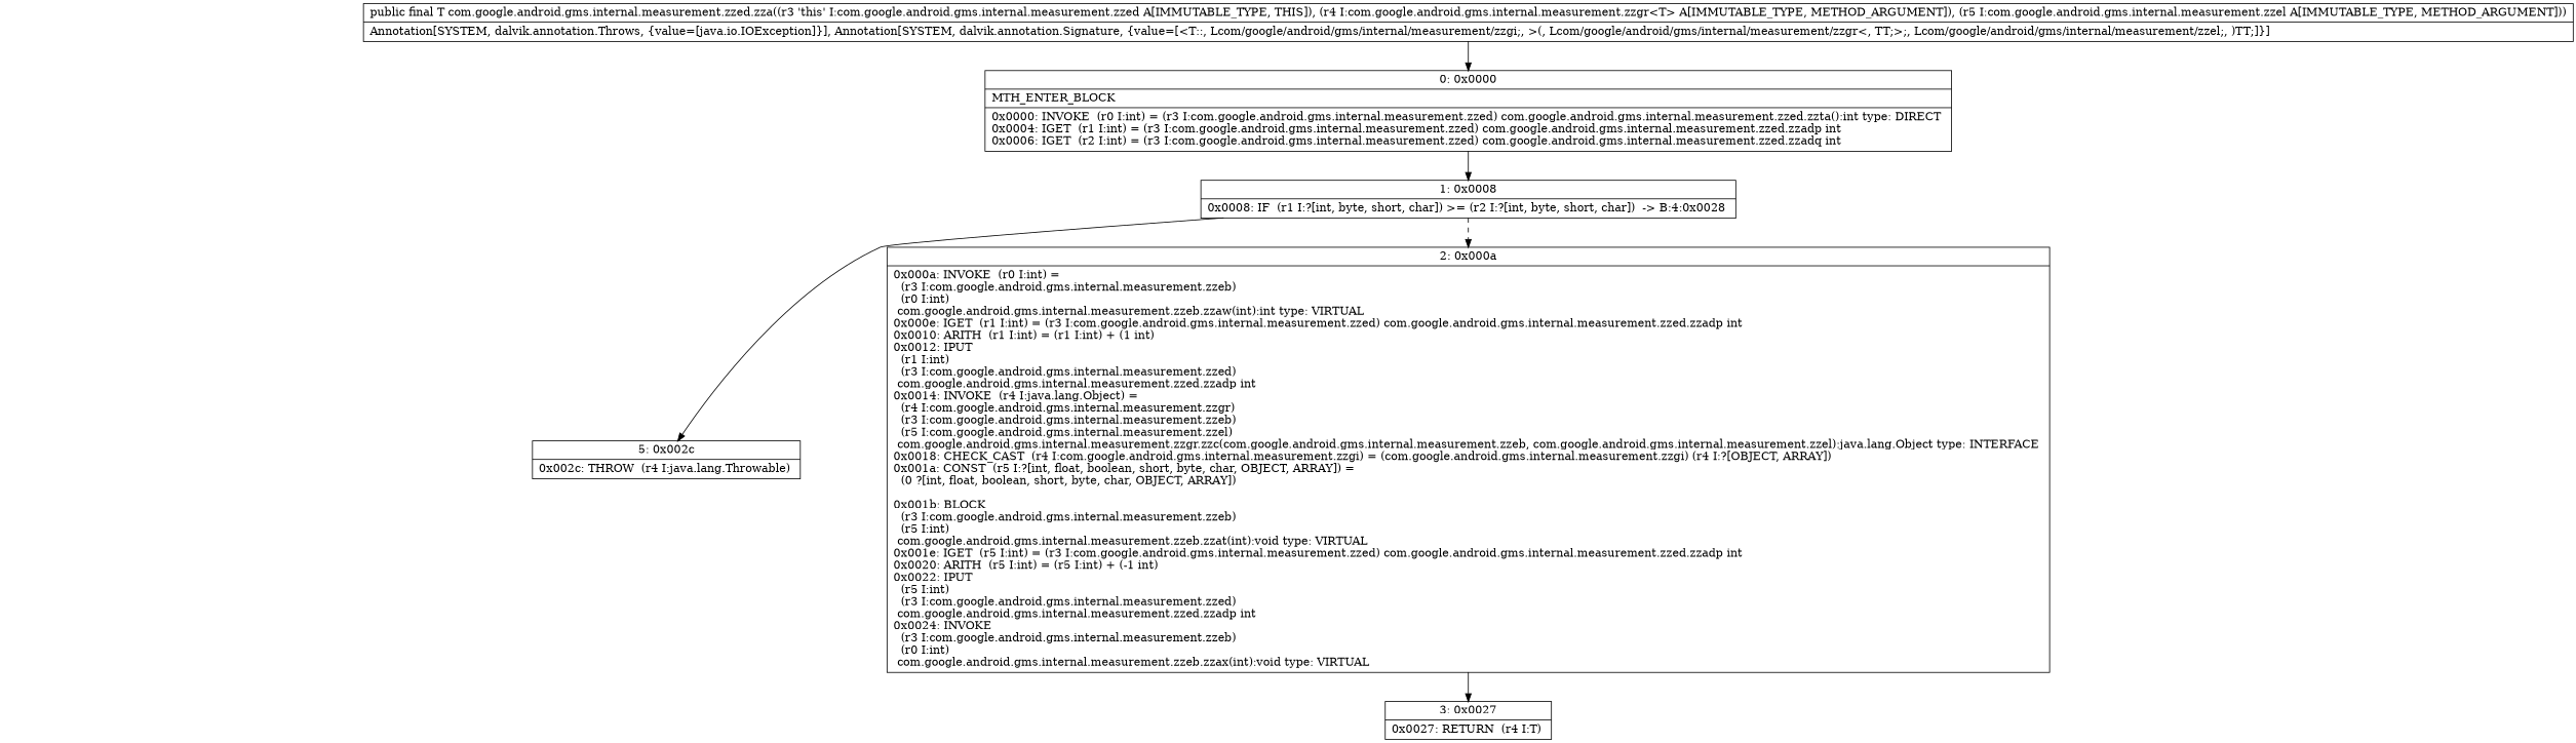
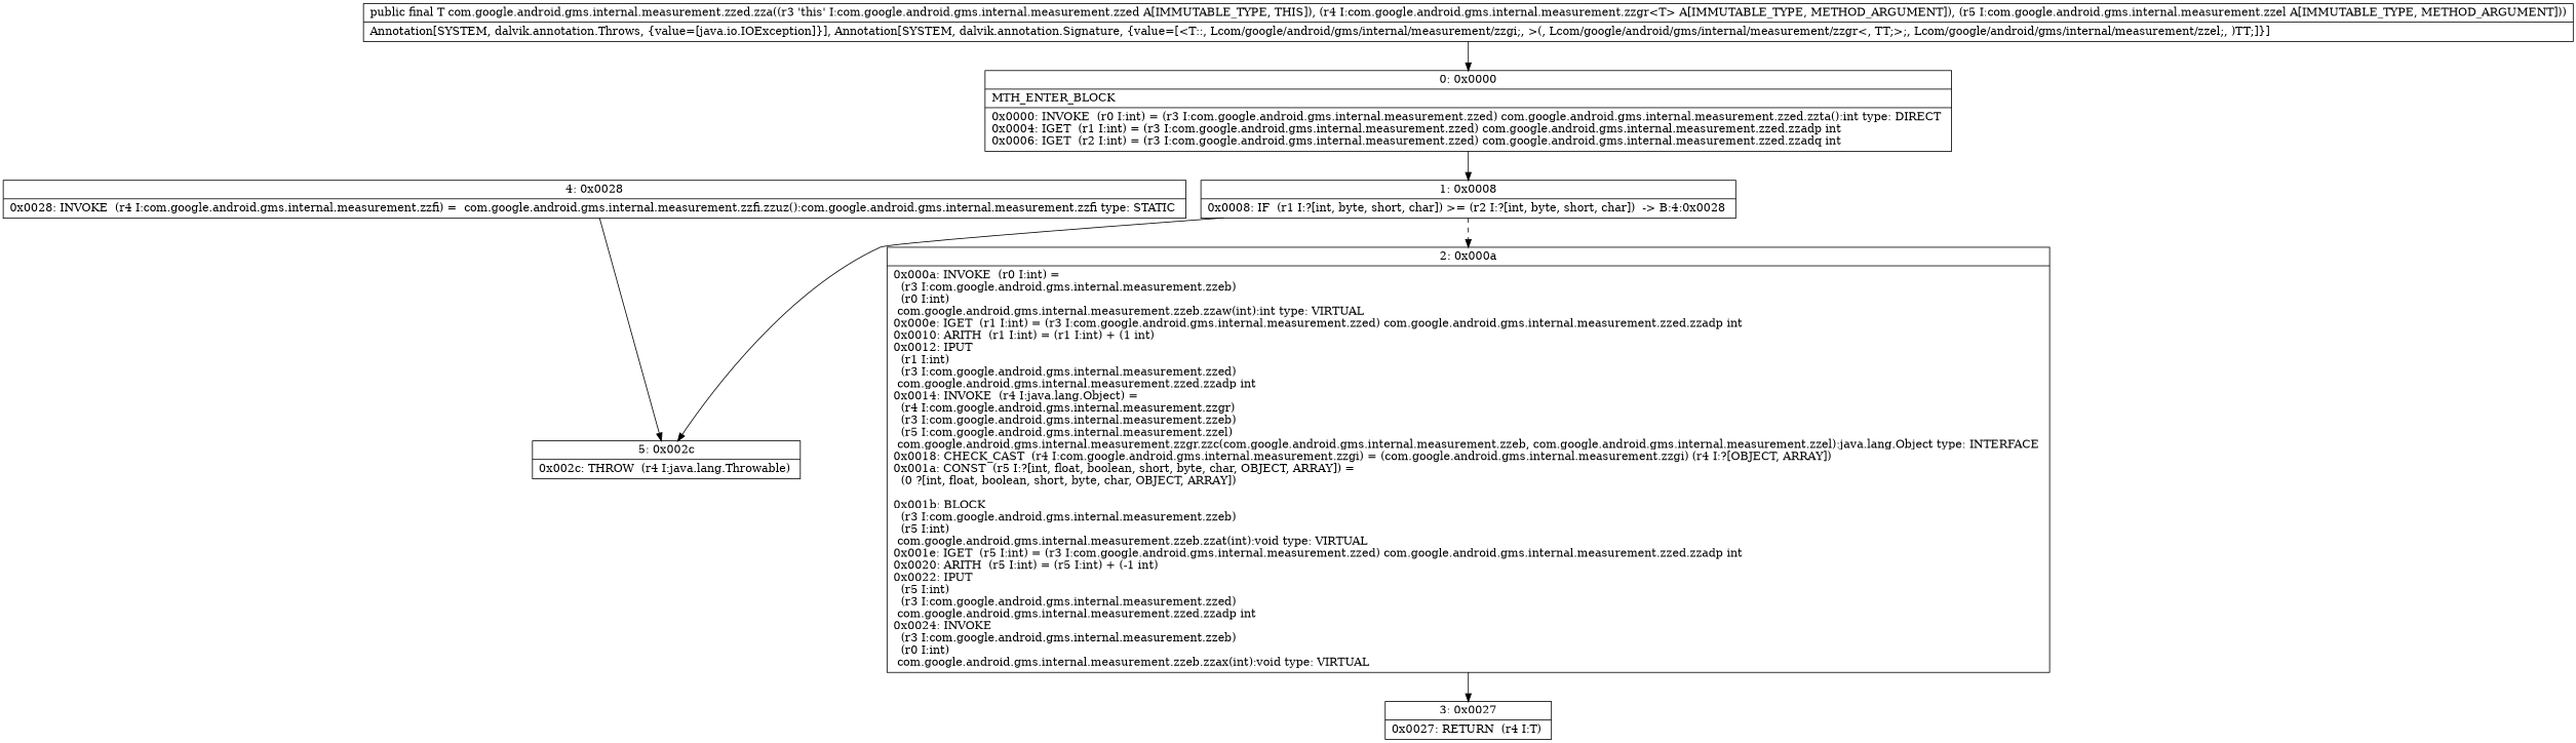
  digraph {
    node [shape=record]
    n1 [label="{0\:\ 0x0000|MTH_ENTER_BLOCK\l|0x0000: INVOKE  (r0 I:int) = (r3 I:com.google.android.gms.internal.measurement.zzed) com.google.android.gms.internal.measurement.zzed.zzta():int type: DIRECT \l0x0004: IGET  (r1 I:int) = (r3 I:com.google.android.gms.internal.measurement.zzed) com.google.android.gms.internal.measurement.zzed.zzadp int \l0x0006: IGET  (r2 I:int) = (r3 I:com.google.android.gms.internal.measurement.zzed) com.google.android.gms.internal.measurement.zzed.zzadq int \l}"]
    n2 [label="{1\:\ 0x0008|0x0008: IF  (r1 I:?[int, byte, short, char]) \>= (r2 I:?[int, byte, short, char])  \-\> B:4:0x0028 \l}"]
    n3 [label="{2\:\ 0x000a|0x000a: INVOKE  (r0 I:int) = \l  (r3 I:com.google.android.gms.internal.measurement.zzeb)\l  (r0 I:int)\l com.google.android.gms.internal.measurement.zzeb.zzaw(int):int type: VIRTUAL \l0x000e: IGET  (r1 I:int) = (r3 I:com.google.android.gms.internal.measurement.zzed) com.google.android.gms.internal.measurement.zzed.zzadp int \l0x0010: ARITH  (r1 I:int) = (r1 I:int) + (1 int) \l0x0012: IPUT  \l  (r1 I:int)\l  (r3 I:com.google.android.gms.internal.measurement.zzed)\l com.google.android.gms.internal.measurement.zzed.zzadp int \l0x0014: INVOKE  (r4 I:java.lang.Object) = \l  (r4 I:com.google.android.gms.internal.measurement.zzgr)\l  (r3 I:com.google.android.gms.internal.measurement.zzeb)\l  (r5 I:com.google.android.gms.internal.measurement.zzel)\l com.google.android.gms.internal.measurement.zzgr.zzc(com.google.android.gms.internal.measurement.zzeb, com.google.android.gms.internal.measurement.zzel):java.lang.Object type: INTERFACE \l0x0018: CHECK_CAST  (r4 I:com.google.android.gms.internal.measurement.zzgi) = (com.google.android.gms.internal.measurement.zzgi) (r4 I:?[OBJECT, ARRAY]) \l0x001a: CONST  (r5 I:?[int, float, boolean, short, byte, char, OBJECT, ARRAY]) = \l  (0 ?[int, float, boolean, short, byte, char, OBJECT, ARRAY])\l \l0x001b: BLOCK  \l  (r3 I:com.google.android.gms.internal.measurement.zzeb)\l  (r5 I:int)\l com.google.android.gms.internal.measurement.zzeb.zzat(int):void type: VIRTUAL \l0x001e: IGET  (r5 I:int) = (r3 I:com.google.android.gms.internal.measurement.zzed) com.google.android.gms.internal.measurement.zzed.zzadp int \l0x0020: ARITH  (r5 I:int) = (r5 I:int) + (\-1 int) \l0x0022: IPUT  \l  (r5 I:int)\l  (r3 I:com.google.android.gms.internal.measurement.zzed)\l com.google.android.gms.internal.measurement.zzed.zzadp int \l0x0024: INVOKE  \l  (r3 I:com.google.android.gms.internal.measurement.zzeb)\l  (r0 I:int)\l com.google.android.gms.internal.measurement.zzeb.zzax(int):void type: VIRTUAL \l}"]
    n4 [label="{5\:\ 0x002c|0x002c: THROW  (r4 I:java.lang.Throwable) \l}"]
    n5 [label="{3\:\ 0x0027|0x0027: RETURN  (r4 I:T) \l}"]
+   n6 [label="{4\:\ 0x0028|0x0028: INVOKE  (r4 I:com.google.android.gms.internal.measurement.zzfi) =  com.google.android.gms.internal.measurement.zzfi.zzuz():com.google.android.gms.internal.measurement.zzfi type: STATIC \l}"]
    n7 [label="{public final T com.google.android.gms.internal.measurement.zzed.zza((r3 'this' I:com.google.android.gms.internal.measurement.zzed A[IMMUTABLE_TYPE, THIS]), (r4 I:com.google.android.gms.internal.measurement.zzgr\<T\> A[IMMUTABLE_TYPE, METHOD_ARGUMENT]), (r5 I:com.google.android.gms.internal.measurement.zzel A[IMMUTABLE_TYPE, METHOD_ARGUMENT]))  | Annotation[SYSTEM, dalvik.annotation.Throws, \{value=[java.io.IOException]\}], Annotation[SYSTEM, dalvik.annotation.Signature, \{value=[\<T::, Lcom\/google\/android\/gms\/internal\/measurement\/zzgi;, \>(, Lcom\/google\/android\/gms\/internal\/measurement\/zzgr\<, TT;\>;, Lcom\/google\/android\/gms\/internal\/measurement\/zzel;, )TT;]\}]\l}"]
    n1 -> n2
    n2 -> n3 [style=dashed]
    n2 -> n4
    n3 -> n5
+   n6 -> n4
    n7 -> n1
  }
